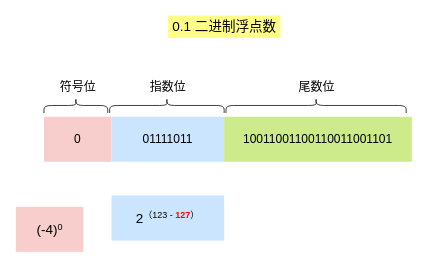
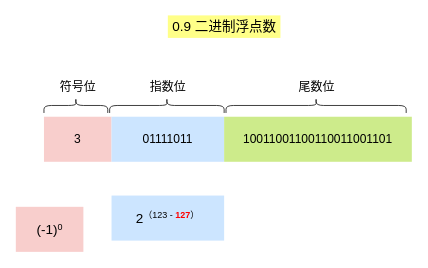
  <mxCell id="0" />
  <mxCell id="1" parent="0" />
- <mxCell id="2" value="0" style="rounded=0;whiteSpace=wrap;html=1;fontSize=16;fillColor=#f8cecc;strokeColor=none;" vertex="1" parent="1"><mxGeometry x="58" y="155" width="90" height="60" as="geometry" /></mxCell>
+ <mxCell id="2" value="3" style="rounded=0;whiteSpace=wrap;html=1;fontSize=16;fillColor=#f8cecc;strokeColor=none;" vertex="1" parent="1"><mxGeometry x="58" y="155" width="90" height="60" as="geometry" /></mxCell>
  <mxCell id="3" value="01111011" style="rounded=0;whiteSpace=wrap;html=1;fontSize=16;fillColor=#cce5ff;strokeColor=none;" vertex="1" parent="1"><mxGeometry x="148" y="155" width="150" height="60" as="geometry" /></mxCell>
  <mxCell id="4" value="符号位" style="text;html=1;align=center;verticalAlign=middle;resizable=0;points=[];autosize=1;fontSize=16;" vertex="1" parent="1"><mxGeometry x="73" y="105" width="60" height="20" as="geometry" /></mxCell>
  <mxCell id="5" value="" style="shape=curlyBracket;whiteSpace=wrap;html=1;rounded=1;fontSize=16;rotation=90;" vertex="1" parent="1"><mxGeometry x="90.5" y="97.5" width="20" height="85" as="geometry" /></mxCell>
  <mxCell id="6" value="10011001100110011001101" style="rounded=0;whiteSpace=wrap;html=1;fontSize=16;fillColor=#cdeb8b;strokeColor=none;" vertex="1" parent="1"><mxGeometry x="298" y="155" width="250" height="60" as="geometry" /></mxCell>
  <mxCell id="7" value="指数位" style="text;html=1;align=center;verticalAlign=middle;resizable=0;points=[];autosize=1;fontSize=16;" vertex="1" parent="1"><mxGeometry x="193" y="105" width="60" height="20" as="geometry" /></mxCell>
  <mxCell id="8" value="" style="shape=curlyBracket;whiteSpace=wrap;html=1;rounded=1;fontSize=16;rotation=90;" vertex="1" parent="1"><mxGeometry x="211.75" y="63.75" width="20" height="152.5" as="geometry" /></mxCell>
  <mxCell id="9" value="尾数位" style="text;html=1;align=center;verticalAlign=middle;resizable=0;points=[];autosize=1;fontSize=16;" vertex="1" parent="1"><mxGeometry x="390.5" y="105" width="60" height="20" as="geometry" /></mxCell>
  <mxCell id="10" value="" style="shape=curlyBracket;whiteSpace=wrap;html=1;rounded=1;fontSize=16;rotation=90;" vertex="1" parent="1"><mxGeometry x="410.5" y="20" width="20" height="240" as="geometry" /></mxCell>
- <mxCell id="11" value="0.1 二进制浮点数" style="text;html=1;align=center;verticalAlign=middle;resizable=0;points=[];autosize=1;fontSize=18;fillColor=#ffff88;" vertex="1" parent="1"><mxGeometry x="223" y="20" width="150" height="30" as="geometry" /></mxCell>
- <mxCell id="12" value="&lt;font size=&quot;4&quot;&gt;(-4)&lt;/font&gt;&lt;sup&gt;&lt;font style=&quot;font-size: 12px&quot;&gt;0&lt;/font&gt;&lt;/sup&gt;" style="rounded=0;whiteSpace=wrap;html=1;fontSize=16;fillColor=#f8cecc;strokeColor=none;" vertex="1" parent="1"><mxGeometry x="20.5" y="275" width="90" height="60" as="geometry" /></mxCell>
+ <mxCell id="11" value="0.9 二进制浮点数" style="text;html=1;align=center;verticalAlign=middle;resizable=0;points=[];autosize=1;fontSize=18;fillColor=#ffff88;" vertex="1" parent="1"><mxGeometry x="223" y="20" width="150" height="30" as="geometry" /></mxCell>
+ <mxCell id="12" value="&lt;font size=&quot;4&quot;&gt;(-1)&lt;/font&gt;&lt;sup&gt;&lt;font style=&quot;font-size: 12px&quot;&gt;0&lt;/font&gt;&lt;/sup&gt;" style="rounded=0;whiteSpace=wrap;html=1;fontSize=16;fillColor=#f8cecc;strokeColor=none;" vertex="1" parent="1"><mxGeometry x="20.5" y="275" width="90" height="60" as="geometry" /></mxCell>
  <mxCell id="13" value="&lt;font size=&quot;4&quot;&gt;2&lt;/font&gt;&lt;sup&gt;&lt;font style=&quot;font-size: 12px&quot;&gt;（123 -&amp;nbsp;&lt;font color=&quot;#ff0000&quot;&gt;&lt;b&gt;127&lt;/b&gt;&lt;/font&gt;）&lt;/font&gt;&lt;/sup&gt;" style="rounded=0;whiteSpace=wrap;html=1;fontSize=16;fillColor=#cce5ff;strokeColor=none;" vertex="1" parent="1"><mxGeometry x="148" y="260" width="150" height="60" as="geometry" /></mxCell>
